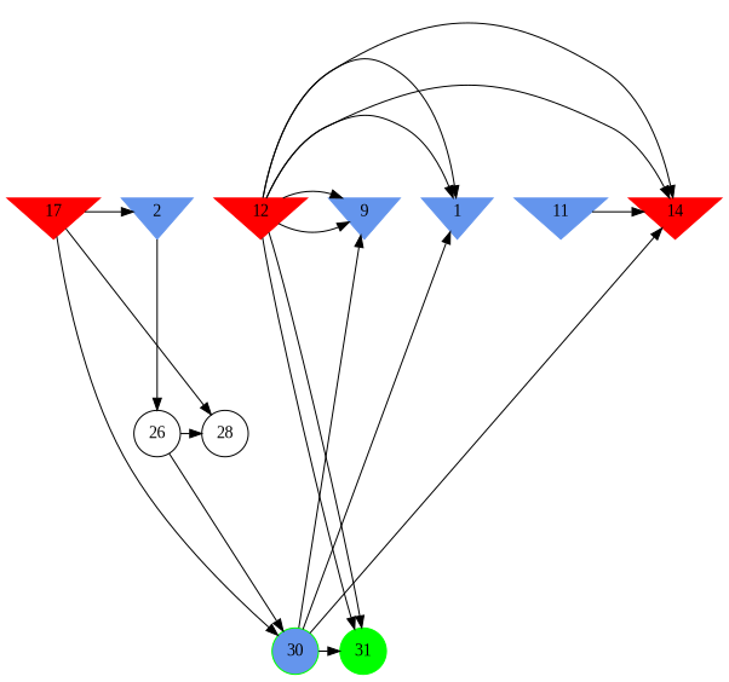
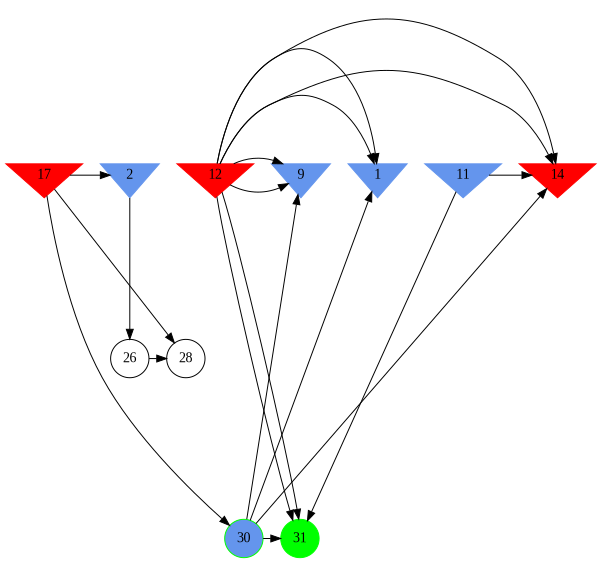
  digraph {
    fontname="Liberation Serif"
    ranksep=2.0
    node [color=cornflowerblue fontname="Liberation Serif" shape=invtriangle style=filled]
    edge [fontname="Liberation Serif"]
    1
    2
    9
    11
    12 [color=red]
    14 [color=red]
    17 [color=red]
    26 [color=black shape=circle style=""]
    28 [color=black shape=circle style=""]
    30 [color=green fillcolor=cornflowerblue shape=circle]
    31 [color=green shape=circle]
    subgraph sub_1 {
      rank=same
      1
      2
      9
      11
      12
      14
      17
    }
    subgraph sub_2 {
      rank=same
      26
      28
    }
    subgraph sub_3 {
      rank=same
      30
      31
    }
    2 -> 26
    11 -> 14
+   11 -> 31
    12 -> 1
    12 -> 1
    12 -> 9
    12 -> 9
    12 -> 14
    12 -> 14
    12 -> 31
    12 -> 31
    17 -> 2
    17 -> 28
    17 -> 30
    26 -> 28
-   26 -> 30
    30 -> 1
    30 -> 9
    30 -> 14
    30 -> 31
  }
